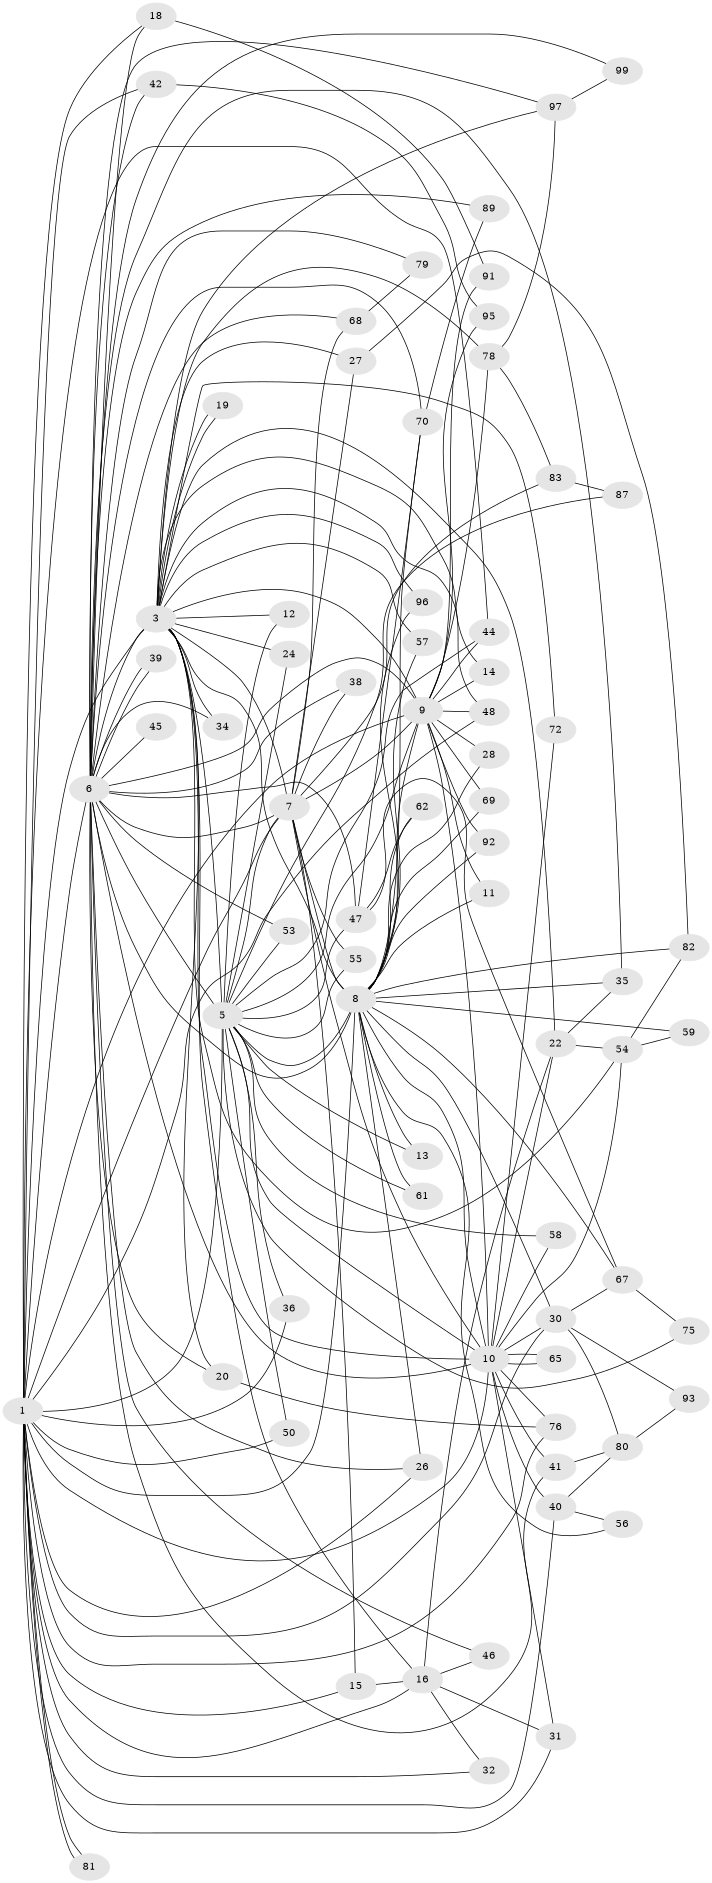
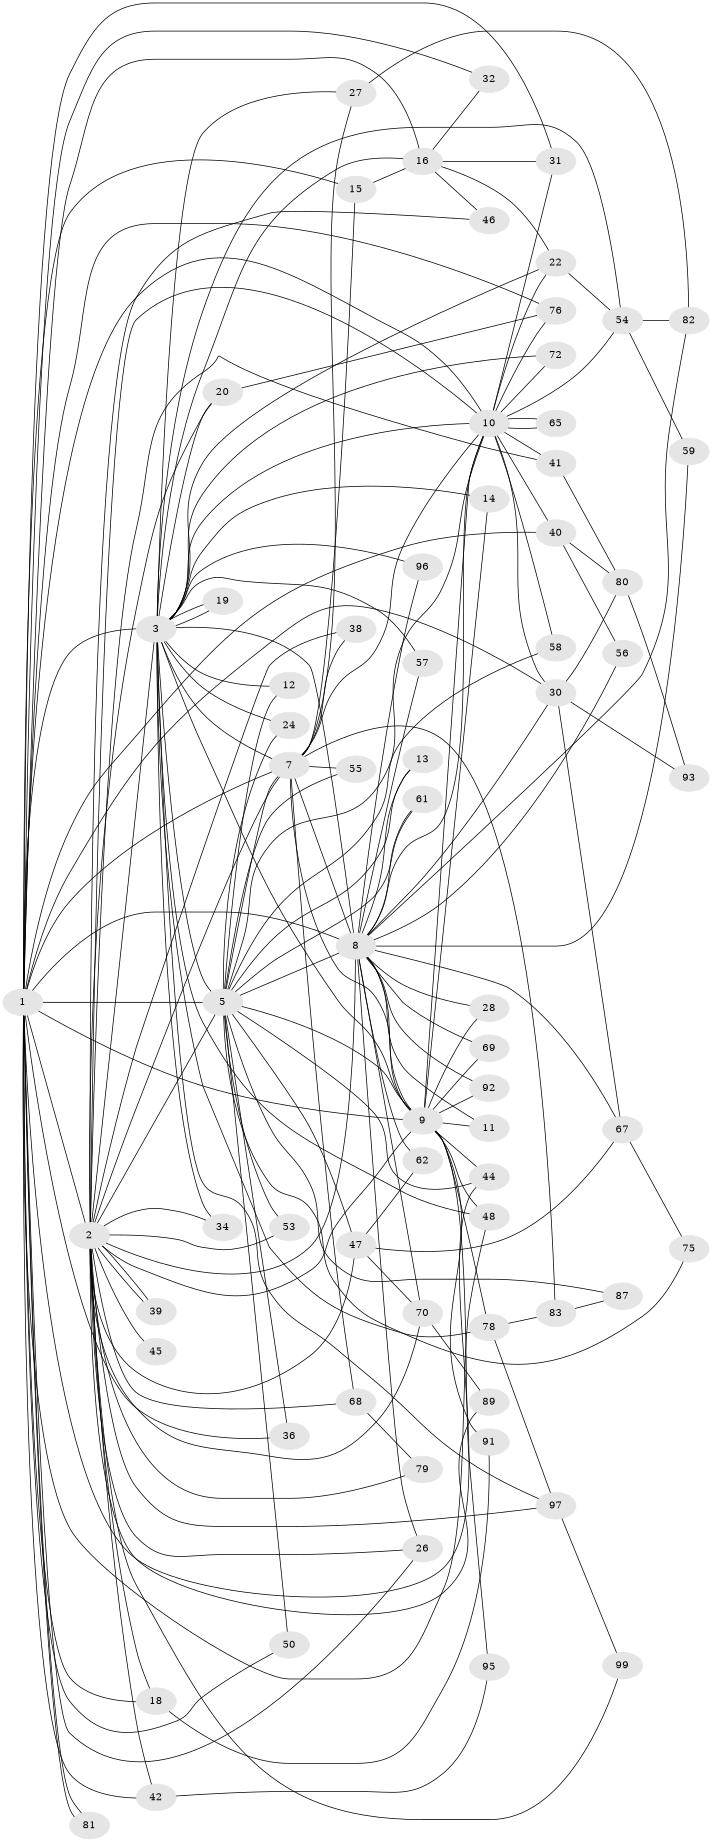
  graph {
    rankdir=LR
    node [color=gray90 style=filled]
    1 [super="+6"]
-   2 [super="+4" label=6]
+   2 [super="+4"]
    3 [super="+25"]
    5 [super="+17"]
    7 [super="+60"]
    8 [super="+51"]
    9 [super="+43"]
    10 [super="+52"]
    15 [super="+90"]
    16 [super="+37"]
    18 [super="+33"]
    n12 [label=31 super="+23"]
    26
    30 [super="+31"]
    32
    36
    40 [super="+64"]
    42 [super="+73"]
    44 [super="+63"]
    48 [super="+66"]
    50
    76 [super="+77"]
    81
    20
    34
-   35 [super="+86"]
    38
    39
    41 [super="+85"]
    45
    46
    47
    53
    68
    70 [super="+71"]
    79
    89
    n38 [label=97 super="+98"]
    99
    12 [super="+29"]
    14
    19
    22 [super="+49"]
    24
    27 [super="+88"]
    54 [super="+74"]
    57
    72
    78 [super="+84"]
    96
    13
    55
    58
    61
    75
    87
    83
    11
    28
    56
    59
    62
    67 [super="+97"]
    69
    82
    92
    91
    95
    65
    80
    93
    1 -- 2 [weight=4]
    1 -- 3 [weight=2]
    1 -- 5 [weight=2]
    1 -- 7 [weight=3]
    1 -- 8 [weight=2]
    1 -- 9 [weight=2]
    1 -- 10 [weight=2]
    1 -- 15
    1 -- 16
    1 -- 18 [weight=2]
    1 -- n12
    1 -- 26
    1 -- 30
    1 -- 32
    1 -- 36
    1 -- 40
    1 -- 42
    1 -- 44
    1 -- 48
    1 -- 50
    1 -- 76
    1 -- 81
    1 -- 81
    2 -- 3 [weight=2]
    2 -- 5 [weight=2]
    2 -- 7 [weight=2]
    2 -- 8 [weight=2]
    2 -- 9 [weight=2]
    2 -- 10 [weight=2]
    2 -- 18
    2 -- 26
    2 -- 42 [weight=2]
    2 -- 20
    2 -- 34
-   2 -- 35
    2 -- 38
    2 -- 39
    2 -- 39
    2 -- 41
    2 -- 45
    2 -- 46
    2 -- 47
    2 -- 53
    2 -- 68
    2 -- 70
    2 -- 79
    2 -- 89
    2 -- n38
    2 -- 99
    3 -- 5 [weight=2]
    3 -- 7
    3 -- 8
    3 -- 9
    3 -- 10
    3 -- 16 [weight=2]
    3 -- 48
    3 -- 20
    3 -- 34
    3 -- n38
    3 -- 12 [weight=2]
    3 -- 14
    3 -- 19
    3 -- 19
    3 -- 22
    3 -- 24
    3 -- 27
    3 -- 54
    3 -- 57
    3 -- 72
    3 -- 78
    3 -- 96
    5 -- 7
    5 -- 8
    5 -- 9
    5 -- 10
    5 -- 36
    5 -- 44
    5 -- 50
    5 -- 47
    5 -- 53
    5 -- 12
    5 -- 24
    5 -- 13
    5 -- 55
    5 -- 58
    5 -- 61
    5 -- 75
    5 -- 87
    7 -- 8
    7 -- 9
    7 -- 10
    7 -- 15
    7 -- 38
    7 -- 68
    7 -- 27
    7 -- 55
    7 -- 83
    8 -- 9 [weight=2]
    8 -- 10
    8 -- 26
    8 -- 30
-   8 -- 35
    8 -- 70
    8 -- 57
    8 -- 96
    8 -- 13
    8 -- 61
    8 -- 11
    8 -- 28
    8 -- 56
    8 -- 59
    8 -- 62
    8 -- 67
    8 -- 69
    8 -- 82
    8 -- 92
    9 -- 10
    9 -- 44
    9 -- 48
    9 -- 14
    9 -- 78
    9 -- 11
    9 -- 28
    9 -- 69
    9 -- 92
    9 -- 91
    9 -- 95
    10 -- n12
    10 -- 30
    10 -- 40 [weight=2]
    10 -- 76
    10 -- 41
    10 -- 22
    10 -- 54
    10 -- 72
    10 -- 58
    10 -- 65
    10 -- 65
    15 -- 16
    16 -- n12
    16 -- 32
    16 -- 46
    16 -- 22
    18 -- 91
    30 -- 67
    30 -- 80
    30 -- 93
    40 -- 56
    40 -- 80
    42 -- 95
    20 -- 76
    41 -- 80
    47 -- 70
    47 -- 62
    47 -- 67
    68 -- 79
    70 -- 89
    n38 -- 99
-   22 -- 35
    22 -- 54
    27 -- 82
    54 -- 59
    54 -- 82
    78 -- n38
    78 -- 83
    83 -- 87
    67 -- 75
    80 -- 93
  }
